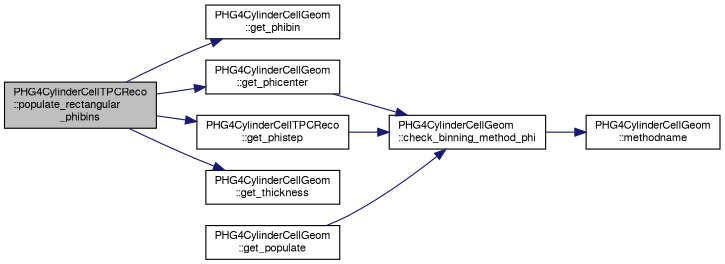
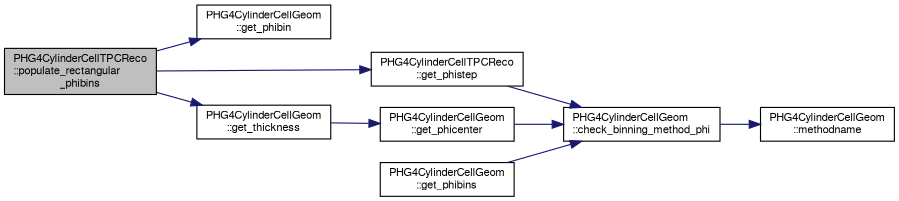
  digraph {
    rankdir=LR
    node [color=black fontname=FreeSans fontsize=10 shape=record]
    edge [color=midnightblue fontname=FreeSans fontsize=10 labelfontname=FreeSans labelfontsize=10 style=solid]
    n1 [fillcolor=grey75 fontcolor=black height=0.2 label="PHG4CylinderCellTPCReco\l::populate_rectangular\l_phibins" style=filled width=0.4]
    n2 [height=0.2 label="PHG4CylinderCellGeom\l::get_phibin" width=0.4]
    n3 [height=0.2 label="PHG4CylinderCellGeom\l::get_phicenter" width=0.4]
    n4 [height=0.2 label="PHG4CylinderCellTPCReco\l::get_phistep" width=0.4]
    n5 [height=0.2 label="PHG4CylinderCellGeom\l::get_thickness" width=0.4]
-   n6 [height=0.2 label="PHG4CylinderCellGeom\l::get_populate" width=0.4]
+   n6 [height=0.2 label="PHG4CylinderCellGeom\l::get_phibins" width=0.4]
    n7 [height=0.2 label="PHG4CylinderCellGeom\l::check_binning_method_phi" width=0.4]
    n8 [height=0.2 label="PHG4CylinderCellGeom\l::methodname" width=0.4]
    n1 -> n2
-   n1 -> n3
+   n5 -> n3
    n1 -> n4
    n1 -> n5
    n3 -> n7
    n4 -> n7
    n6 -> n7
    n7 -> n8
  }
